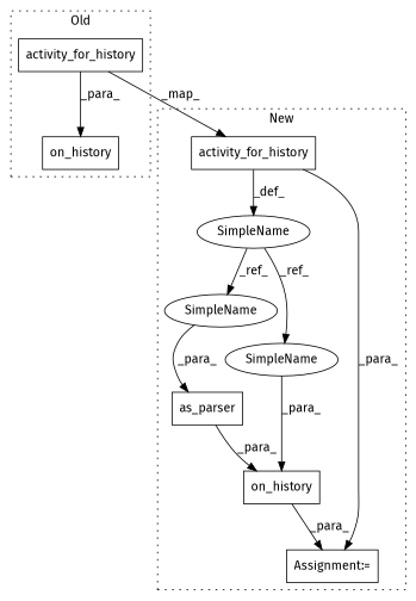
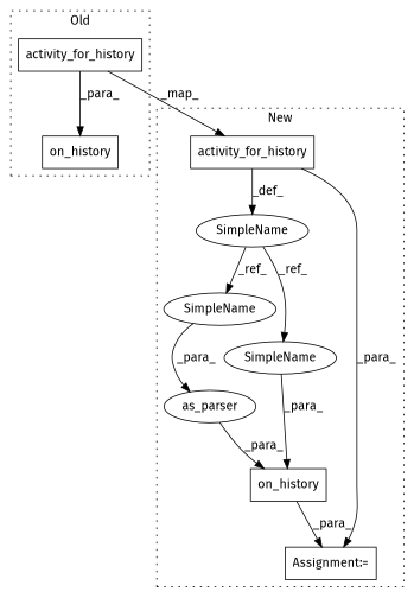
  digraph {
    fontname="Fira Sans"
    node [a=32 l=3 shape=box fontname="Fira Sans"]
    edge [fontname="Fira Sans"]
    n1 [l="11,1" label=on_history s="408,446"]
    n2 [l=22 label=activity_for_history s=424]
    n3 [l="11,1" label=on_history s="523,552"]
    n4 [a=42 label=SimpleName s=468 shape=ellipse]
-   n5 [l="10,1" label=as_parser s="538,551"]
+   n5 [l="10,1" label=as_parser s="538,551" shape=ellipse]
    n6 [l=22 label=activity_for_history s=477]
    n7 [a=7 l=1 label="Assignment:=" s=518]
    n8 [a=42 label=SimpleName s=548 shape=ellipse]
    n9 [a=42 label=SimpleName s=534 shape=ellipse]
    subgraph cluster_1 {
      label=Old
      style=dotted
      n1
      n2
    }
    subgraph cluster_2 {
      label=New
      style=dotted
      n3
      n4
      n5
      n6
      n7
      n8
      n9
    }
    n2 -> n1 [label=_para_]
    n2 -> n6 [label=_map_]
    n3 -> n7 [label=_para_]
    n4 -> n8 [label=_ref_]
    n4 -> n9 [label=_ref_]
    n5 -> n3 [label=_para_]
    n6 -> n4 [label=_def_]
    n6 -> n7 [label=_para_]
    n8 -> n5 [label=_para_]
    n9 -> n3 [label=_para_]
  }
